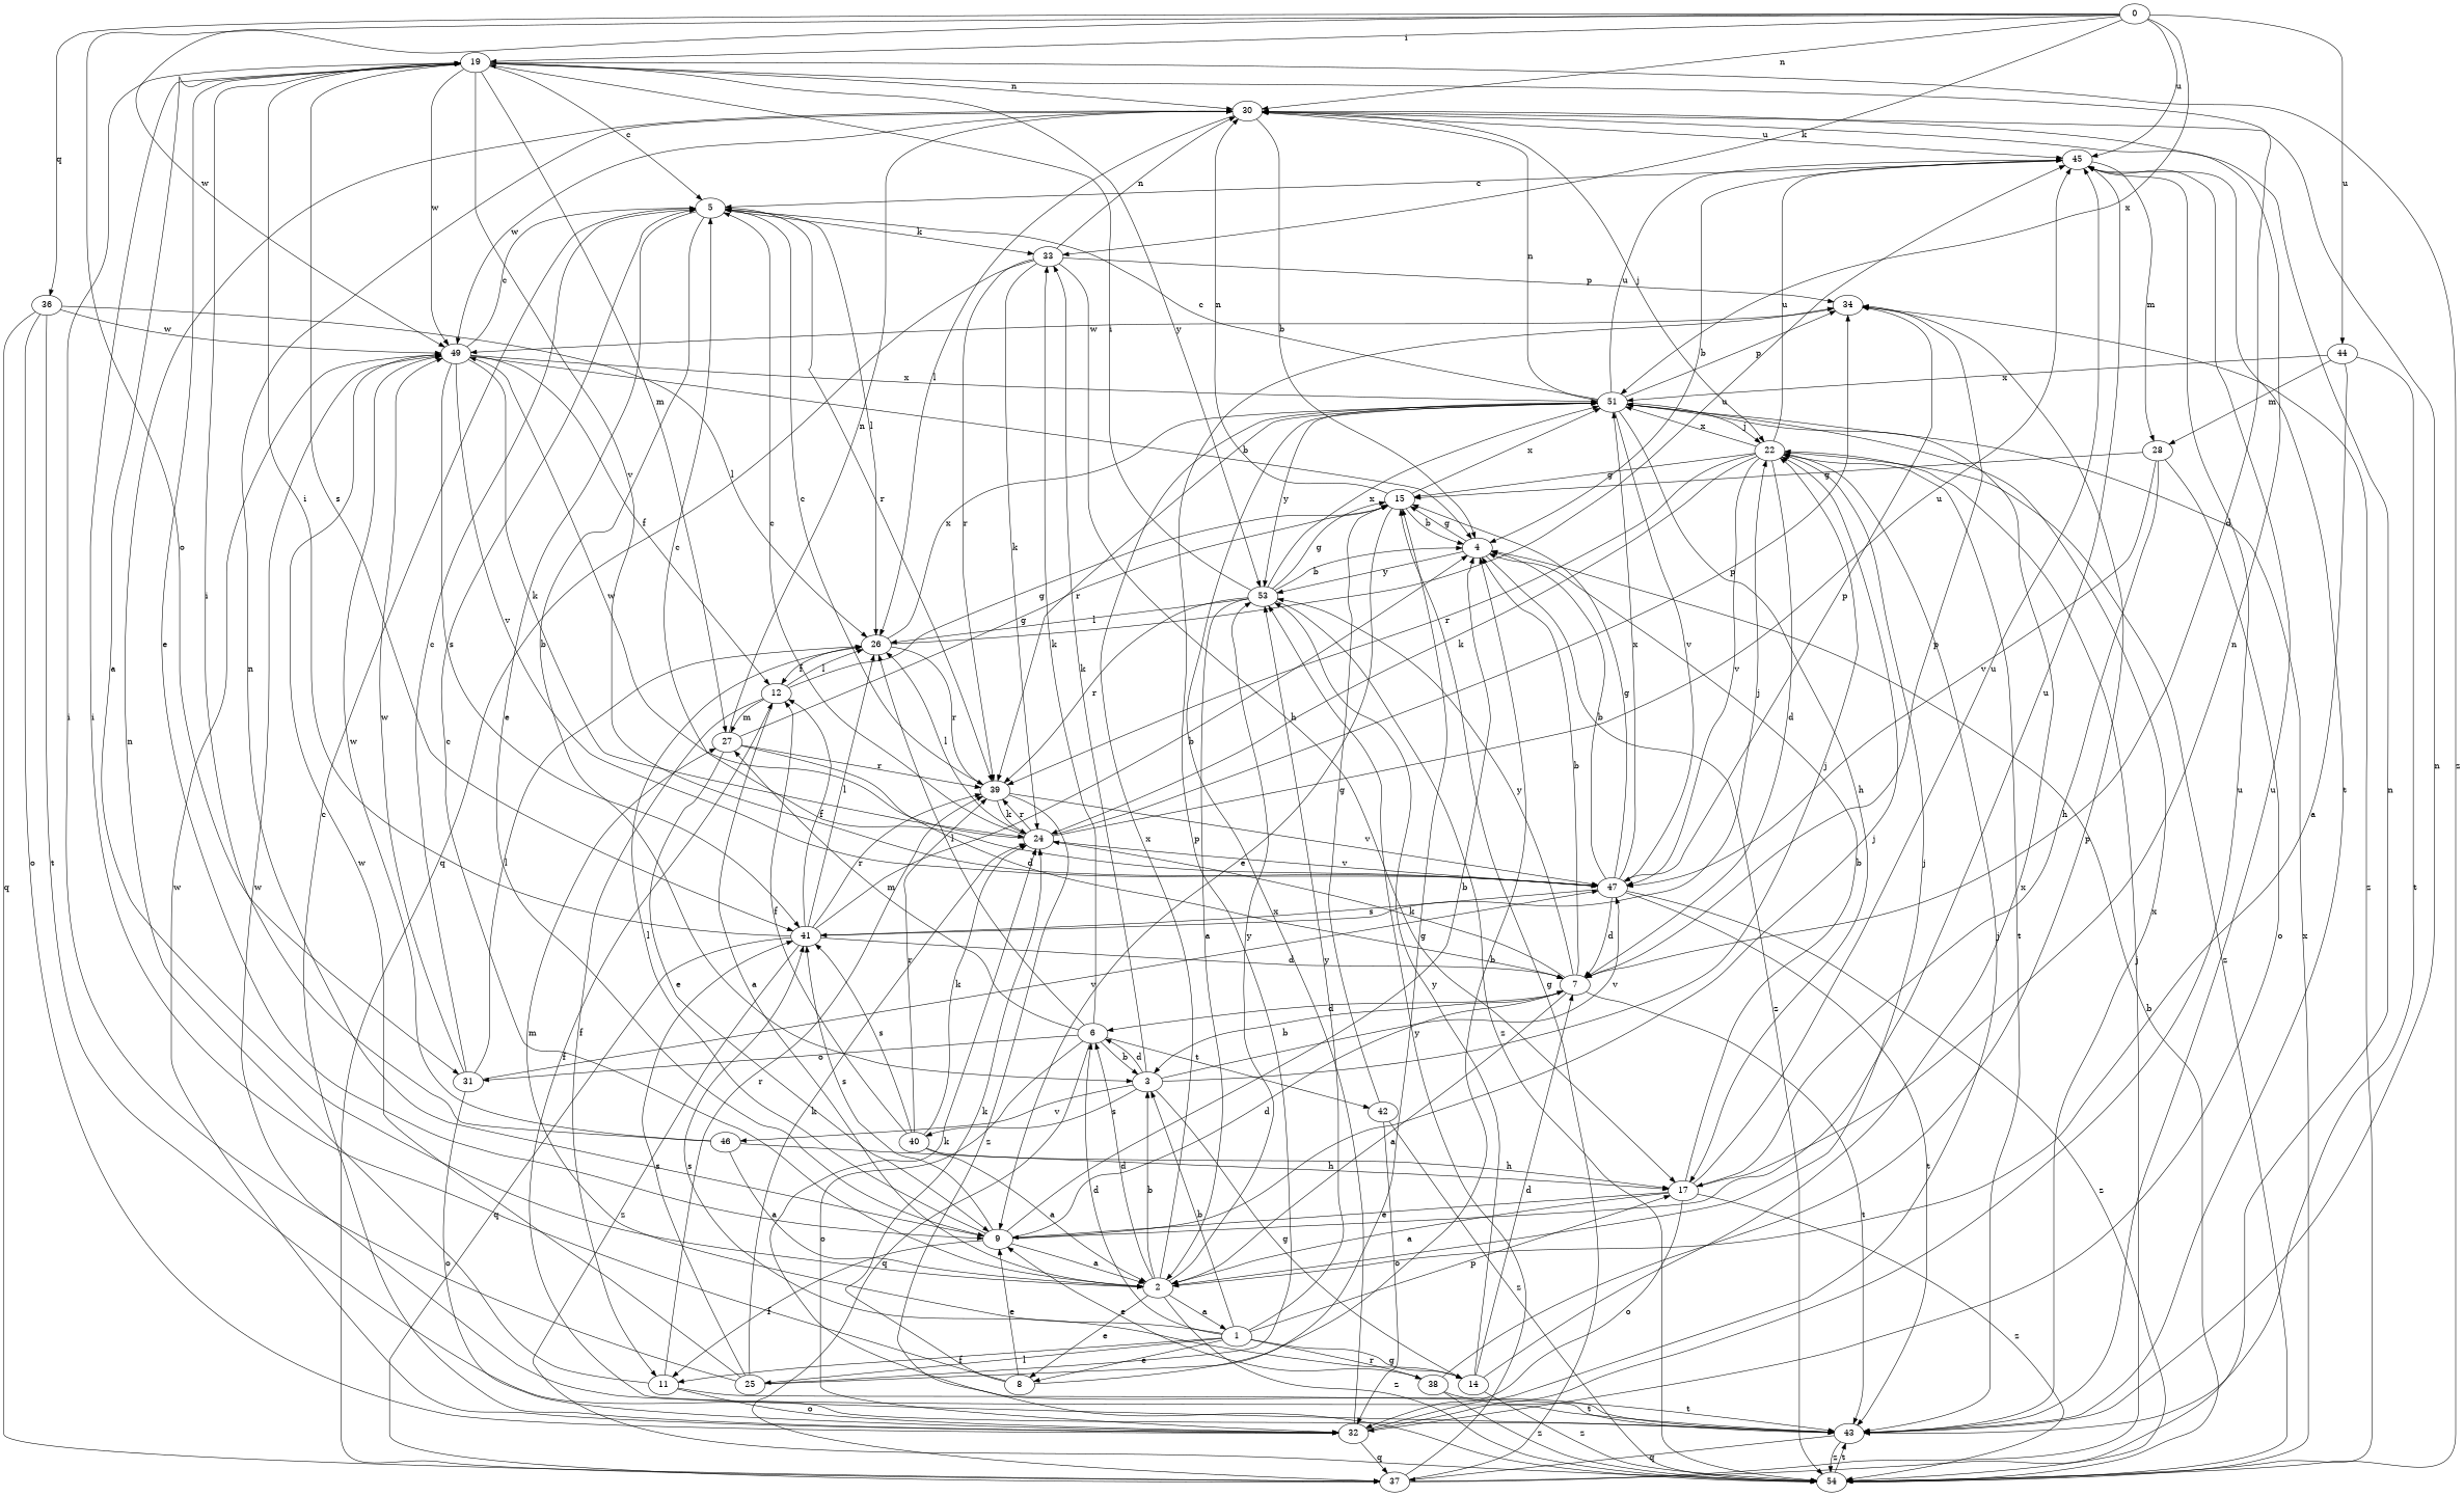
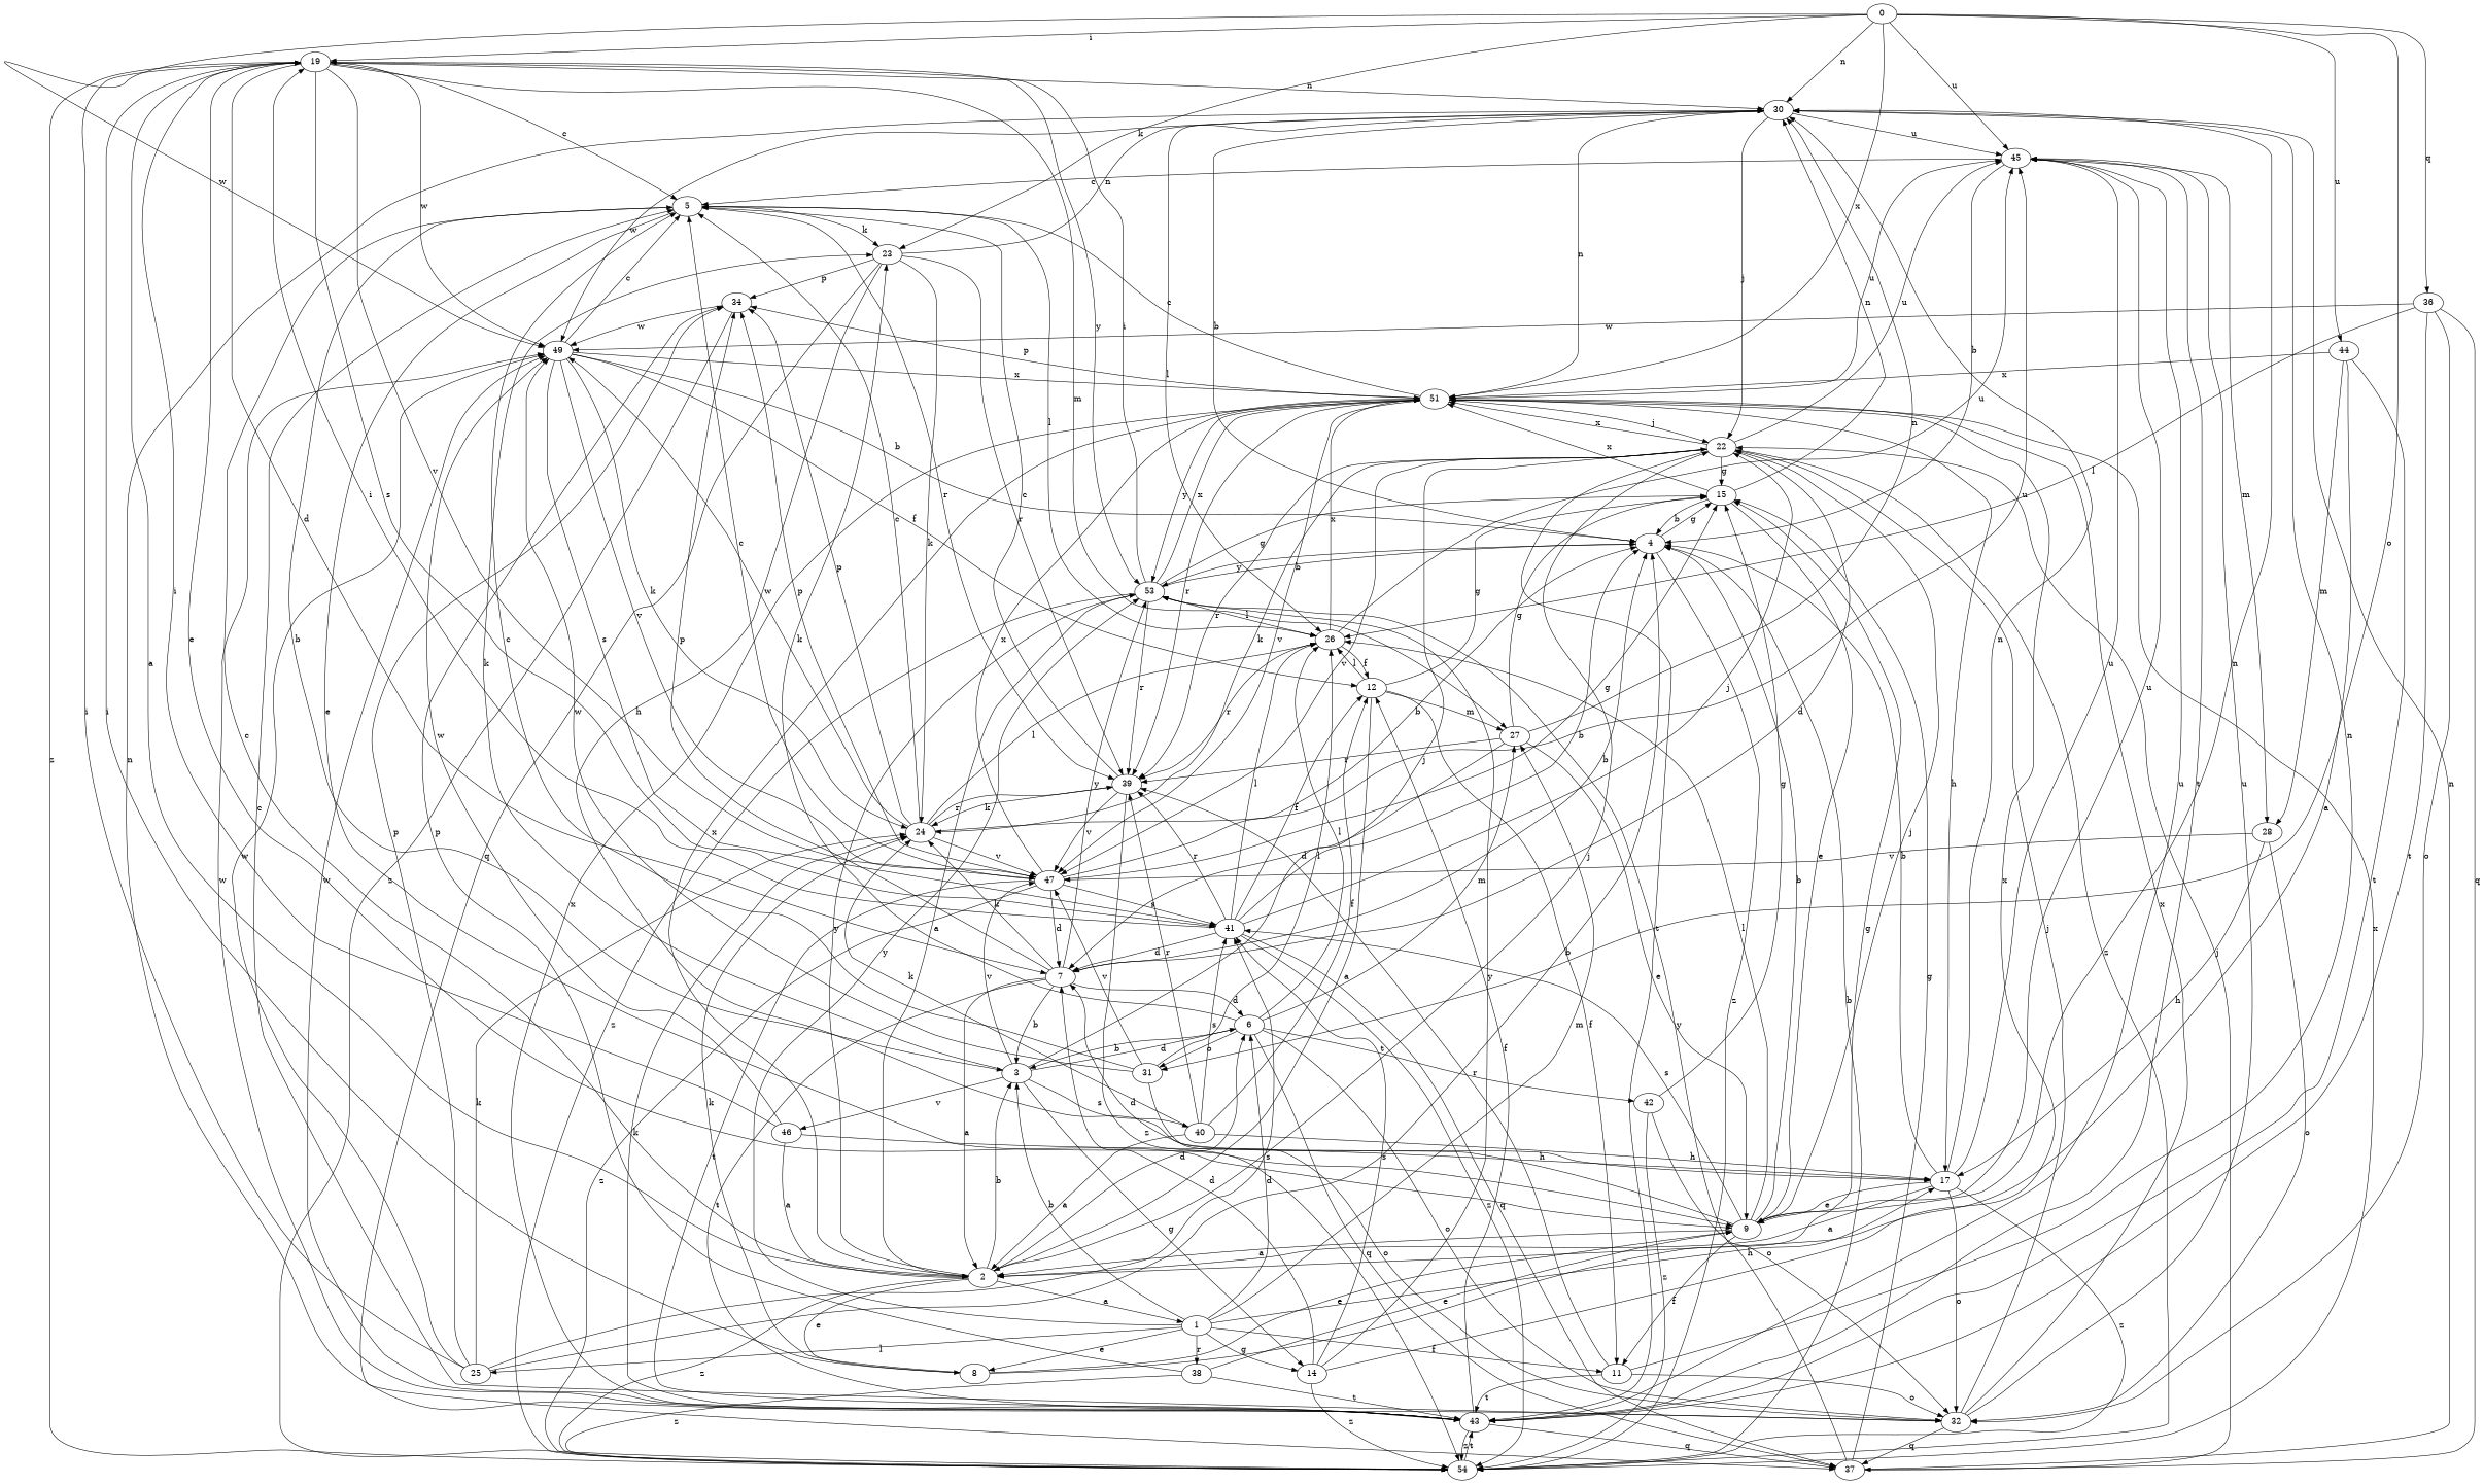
  strict digraph {
    0
    19
-   23 [label=33]
+   23
    30
    31
    36
    44
    45
    49
    51
    27
    53
    2
    5
    54
    47
    9
    7
    41
    17
    39
    37
    24
    34
    22
    4
    26
    32
    43
    28
    12
    1
    3
    6
    8
    11
    14
    25
    38
    40
    46
    42
    15
    0 -> 19 [label=i]
    0 -> 23 [label=k]
    0 -> 30 [label=n]
    0 -> 31 [label=o]
    0 -> 36 [label=q]
    0 -> 44 [label=u]
    0 -> 45 [label=u]
    0 -> 49 [label=w]
    0 -> 51 [label=x]
    19 -> 30 [label=n]
    19 -> 49 [label=w]
    19 -> 27 [label=m]
    19 -> 53 [label=y]
    19 -> 2 [label=a]
    19 -> 5 [label=c]
    19 -> 54 [label=z]
    19 -> 47 [label=v]
    19 -> 9 [label=e]
    19 -> 7 [label=d]
    19 -> 41 [label=s]
    23 -> 30 [label=n]
    23 -> 17 [label=h]
    23 -> 39 [label=r]
    23 -> 37 [label=q]
    23 -> 24 [label=k]
    23 -> 34 [label=p]
    30 -> 45 [label=u]
    30 -> 49 [label=w]
    30 -> 22 [label=j]
    30 -> 4 [label=b]
    30 -> 26 [label=l]
    31 -> 49 [label=w]
    31 -> 5 [label=c]
    31 -> 47 [label=v]
    31 -> 26 [label=l]
    31 -> 32 [label=o]
    36 -> 49 [label=w]
    36 -> 37 [label=q]
    36 -> 26 [label=l]
    36 -> 32 [label=o]
    36 -> 43 [label=t]
    44 -> 51 [label=x]
    44 -> 2 [label=a]
    44 -> 43 [label=t]
    44 -> 28 [label=m]
    45 -> 5 [label=c]
    45 -> 4 [label=b]
    45 -> 43 [label=t]
    45 -> 28 [label=m]
    49 -> 51 [label=x]
    49 -> 5 [label=c]
    49 -> 47 [label=v]
    49 -> 41 [label=s]
    49 -> 24 [label=k]
    49 -> 4 [label=b]
    49 -> 12 [label=f]
    51 -> 30 [label=n]
    51 -> 45 [label=u]
    51 -> 53 [label=y]
    51 -> 5 [label=c]
    51 -> 47 [label=v]
    51 -> 17 [label=h]
    51 -> 39 [label=r]
    51 -> 34 [label=p]
    51 -> 22 [label=j]
    27 -> 30 [label=n]
    27 -> 9 [label=e]
    27 -> 7 [label=d]
    27 -> 39 [label=r]
    27 -> 15 [label=g]
    53 -> 19 [label=i]
    53 -> 51 [label=x]
    53 -> 2 [label=a]
    53 -> 54 [label=z]
    53 -> 39 [label=r]
    53 -> 4 [label=b]
    53 -> 26 [label=l]
    53 -> 15 [label=g]
    2 -> 51 [label=x]
    2 -> 53 [label=y]
    2 -> 5 [label=c]
    2 -> 54 [label=z]
    2 -> 22 [label=j]
    2 -> 1 [label=a]
    2 -> 3 [label=b]
    2 -> 6 [label=d]
    2 -> 8 [label=e]
    5 -> 23 [label=k]
    5 -> 9 [label=e]
    5 -> 39 [label=r]
    5 -> 26 [label=l]
    5 -> 3 [label=b]
    54 -> 51 [label=x]
    54 -> 4 [label=b]
    54 -> 43 [label=t]
    47 -> 51 [label=x]
    47 -> 5 [label=c]
    47 -> 54 [label=z]
    47 -> 7 [label=d]
    47 -> 41 [label=s]
    47 -> 34 [label=p]
    47 -> 4 [label=b]
    47 -> 43 [label=t]
    47 -> 15 [label=g]
    9 -> 30 [label=n]
    9 -> 45 [label=u]
    9 -> 2 [label=a]
    9 -> 7 [label=d]
    9 -> 41 [label=s]
    9 -> 22 [label=j]
    9 -> 4 [label=b]
    9 -> 26 [label=l]
    9 -> 11 [label=f]
    7 -> 53 [label=y]
    7 -> 2 [label=a]
    7 -> 24 [label=k]
    7 -> 34 [label=p]
    7 -> 4 [label=b]
    7 -> 43 [label=t]
    7 -> 3 [label=b]
    7 -> 6 [label=d]
    41 -> 19 [label=i]
    41 -> 54 [label=z]
    41 -> 7 [label=d]
    41 -> 39 [label=r]
    41 -> 37 [label=q]
    41 -> 22 [label=j]
    41 -> 4 [label=b]
    41 -> 26 [label=l]
    41 -> 12 [label=f]
    17 -> 30 [label=n]
    17 -> 45 [label=u]
    17 -> 2 [label=a]
    17 -> 54 [label=z]
    17 -> 9 [label=e]
    17 -> 4 [label=b]
    17 -> 32 [label=o]
    39 -> 5 [label=c]
    39 -> 54 [label=z]
    39 -> 47 [label=v]
    39 -> 24 [label=k]
    37 -> 30 [label=n]
    37 -> 53 [label=y]
    37 -> 22 [label=j]
    37 -> 15 [label=g]
    24 -> 45 [label=u]
    24 -> 49 [label=w]
    24 -> 5 [label=c]
    24 -> 47 [label=v]
    24 -> 39 [label=r]
    24 -> 34 [label=p]
    24 -> 26 [label=l]
    34 -> 49 [label=w]
    34 -> 54 [label=z]
    22 -> 45 [label=u]
    22 -> 51 [label=x]
    22 -> 54 [label=z]
    22 -> 47 [label=v]
    22 -> 7 [label=d]
    22 -> 39 [label=r]
    22 -> 24 [label=k]
    22 -> 43 [label=t]
    22 -> 15 [label=g]
    4 -> 53 [label=y]
    4 -> 54 [label=z]
    4 -> 15 [label=g]
    26 -> 45 [label=u]
    26 -> 51 [label=x]
    26 -> 39 [label=r]
    26 -> 12 [label=f]
    32 -> 45 [label=u]
    32 -> 49 [label=w]
    32 -> 51 [label=x]
    32 -> 5 [label=c]
    32 -> 37 [label=q]
    32 -> 22 [label=j]
    43 -> 30 [label=n]
    43 -> 45 [label=u]
    43 -> 49 [label=w]
    43 -> 51 [label=x]
    43 -> 54 [label=z]
    43 -> 37 [label=q]
    43 -> 24 [label=k]
    43 -> 12 [label=f]
    28 -> 47 [label=v]
    28 -> 17 [label=h]
    28 -> 32 [label=o]
-   28 -> 15 [label=g]
    12 -> 27 [label=m]
    12 -> 2 [label=a]
    12 -> 26 [label=l]
    12 -> 11 [label=f]
    12 -> 15 [label=g]
    1 -> 27 [label=m]
    1 -> 53 [label=y]
-   1 -> 17 [label=p]
+   1 -> 17 [label=h]
    1 -> 3 [label=b]
    1 -> 6 [label=d]
    1 -> 8 [label=e]
    1 -> 11 [label=f]
    1 -> 14 [label=g]
    1 -> 25 [label=l]
    1 -> 38 [label=r]
    3 -> 23 [label=k]
    3 -> 47 [label=v]
    3 -> 22 [label=j]
    3 -> 6 [label=d]
    3 -> 14 [label=g]
    3 -> 40 [label=s]
    3 -> 46 [label=v]
    6 -> 23 [label=k]
    6 -> 31 [label=o]
    6 -> 27 [label=m]
    6 -> 37 [label=q]
    6 -> 26 [label=l]
    6 -> 32 [label=o]
    6 -> 3 [label=b]
    6 -> 42 [label=t]
    8 -> 19 [label=i]
    8 -> 9 [label=e]
    8 -> 24 [label=k]
    8 -> 15 [label=g]
    11 -> 30 [label=n]
    11 -> 39 [label=r]
    11 -> 32 [label=o]
    11 -> 43 [label=t]
    14 -> 51 [label=x]
    14 -> 53 [label=y]
    14 -> 54 [label=z]
    14 -> 7 [label=d]
    14 -> 41 [label=s]
    25 -> 19 [label=i]
    25 -> 49 [label=w]
    25 -> 41 [label=s]
    25 -> 24 [label=k]
    25 -> 34 [label=p]
    25 -> 4 [label=b]
    38 -> 54 [label=z]
    38 -> 9 [label=e]
    38 -> 34 [label=p]
    38 -> 43 [label=t]
    40 -> 2 [label=a]
    40 -> 41 [label=s]
    40 -> 17 [label=h]
    40 -> 39 [label=r]
    40 -> 24 [label=k]
    40 -> 12 [label=f]
    46 -> 19 [label=i]
    46 -> 49 [label=w]
    46 -> 2 [label=a]
    46 -> 17 [label=h]
    42 -> 54 [label=z]
    42 -> 32 [label=o]
    42 -> 15 [label=g]
    15 -> 30 [label=n]
    15 -> 51 [label=x]
    15 -> 9 [label=e]
    15 -> 4 [label=b]
  }
